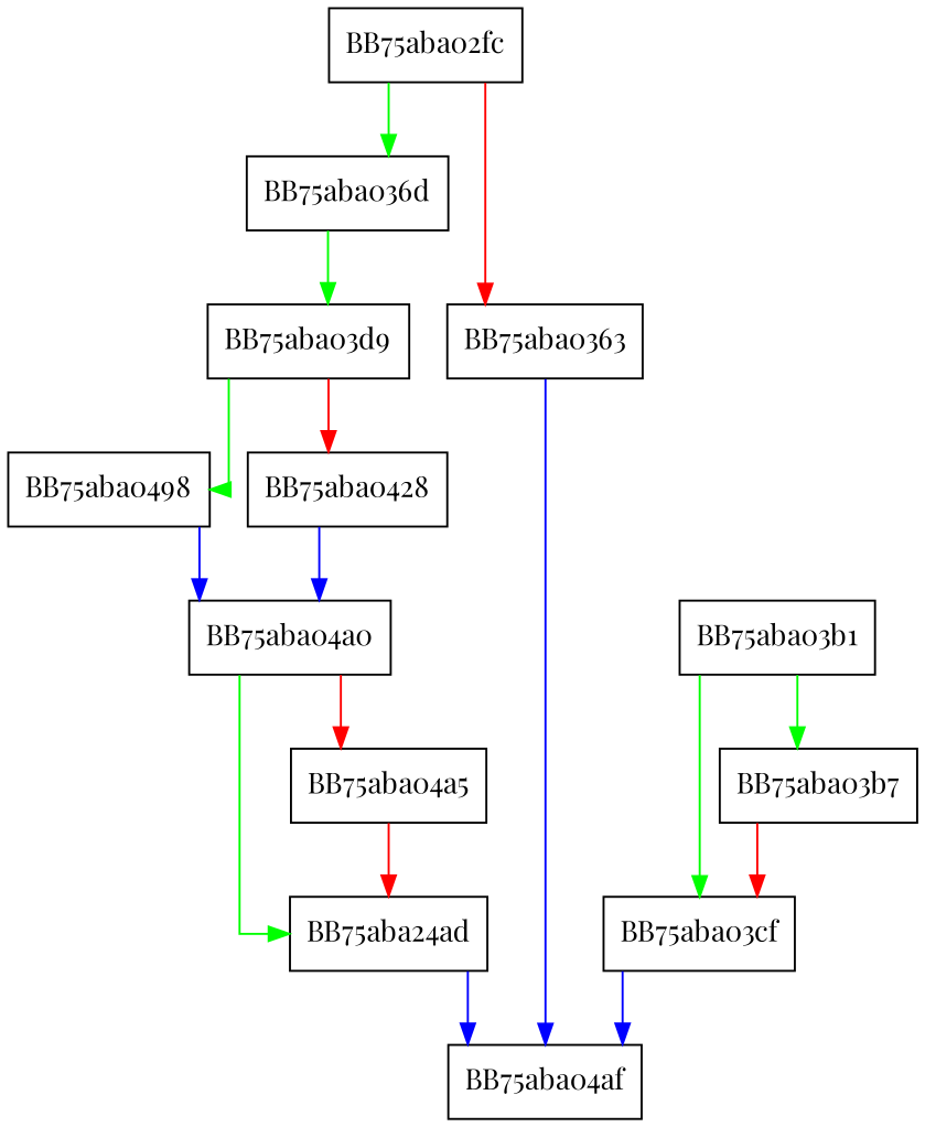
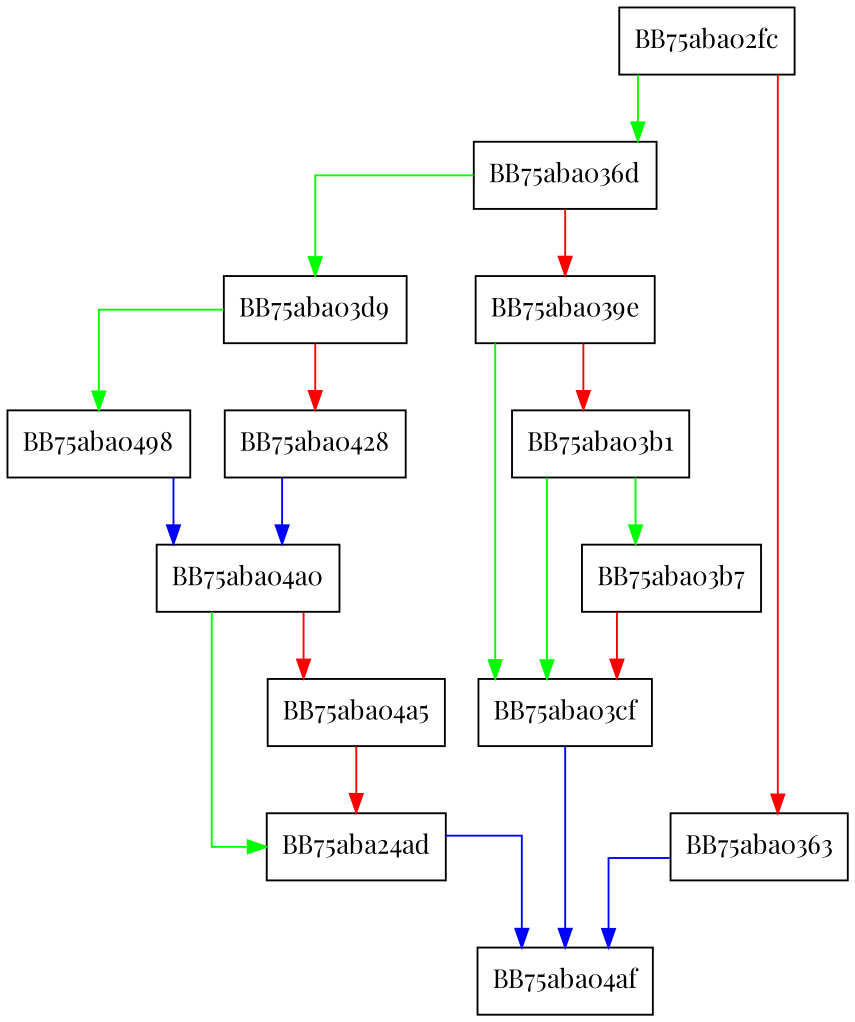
  digraph {
    fontname="Playfair Display"
    splines=ortho
    node [fontname="Playfair Display" shape=box]
    edge [color=green fontname="Playfair Display"]
    BB75aba02fc
    BB75aba036d
    BB75aba0363
    BB75aba03d9
+   BB75aba039e
    BB75aba04af
    BB75aba0498
    BB75aba0428
    BB75aba03cf
    BB75aba03b1
    BB75aba04a0
    BB75aba03b7
    n13 [label=BB75aba24ad]
    BB75aba04a5
    BB75aba02fc -> BB75aba036d
    BB75aba02fc -> BB75aba0363 [color=red]
    BB75aba036d -> BB75aba03d9
+   BB75aba036d -> BB75aba039e [color=red]
    BB75aba0363 -> BB75aba04af [color=blue]
    BB75aba03d9 -> BB75aba0498
    BB75aba03d9 -> BB75aba0428 [color=red]
+   BB75aba039e -> BB75aba03cf
+   BB75aba039e -> BB75aba03b1 [color=red]
    BB75aba0498 -> BB75aba04a0 [color=blue]
    BB75aba0428 -> BB75aba04a0 [color=blue]
    BB75aba03cf -> BB75aba04af [color=blue]
    BB75aba03b1 -> BB75aba03cf
    BB75aba03b1 -> BB75aba03b7
    BB75aba04a0 -> n13
    BB75aba04a0 -> BB75aba04a5 [color=red]
    BB75aba03b7 -> BB75aba03cf [color=red]
    n13 -> BB75aba04af [color=blue]
    BB75aba04a5 -> n13 [color=red]
  }
